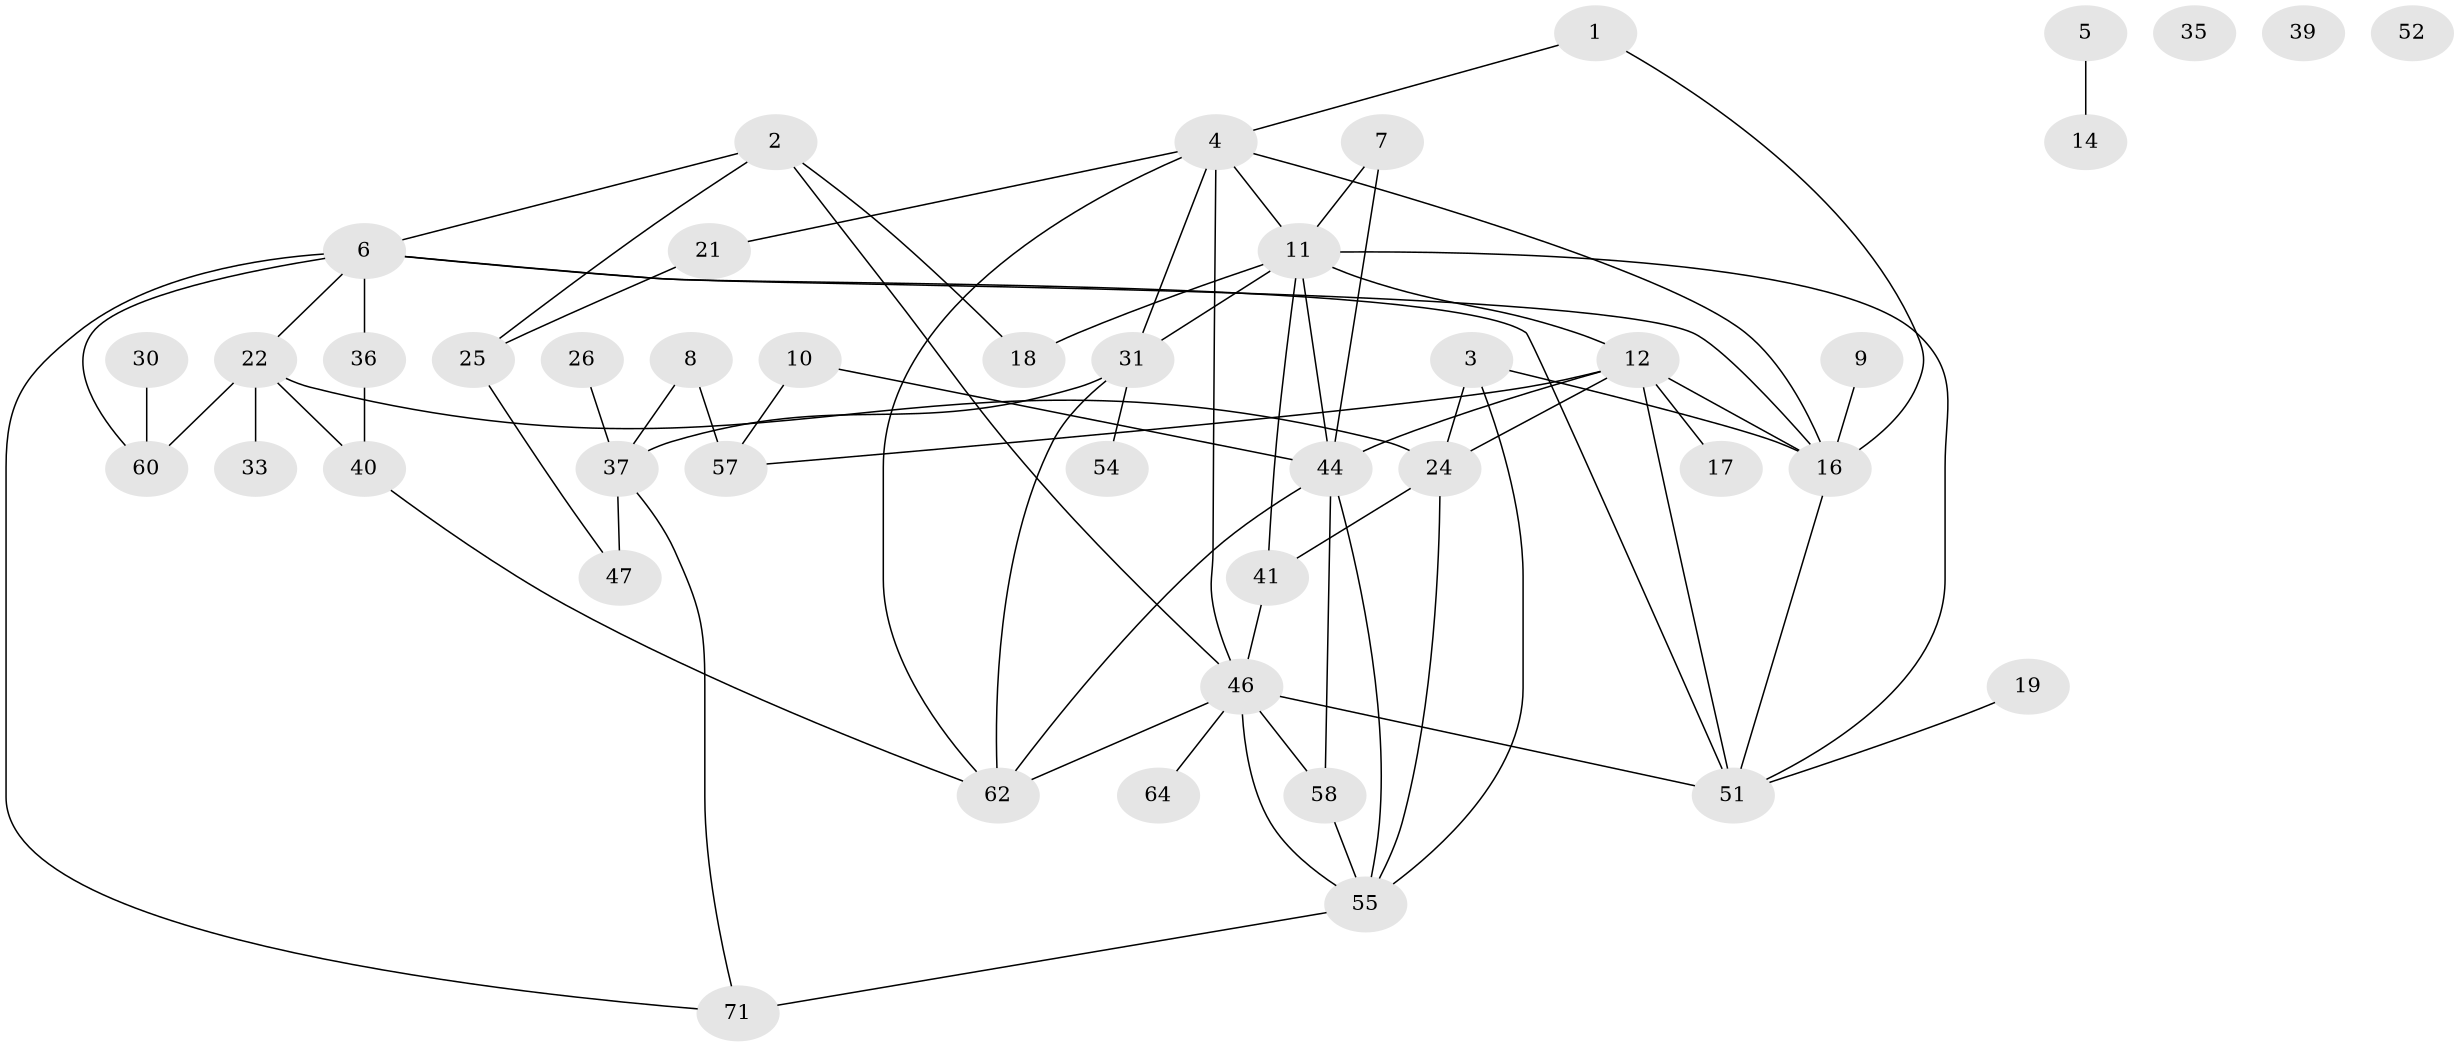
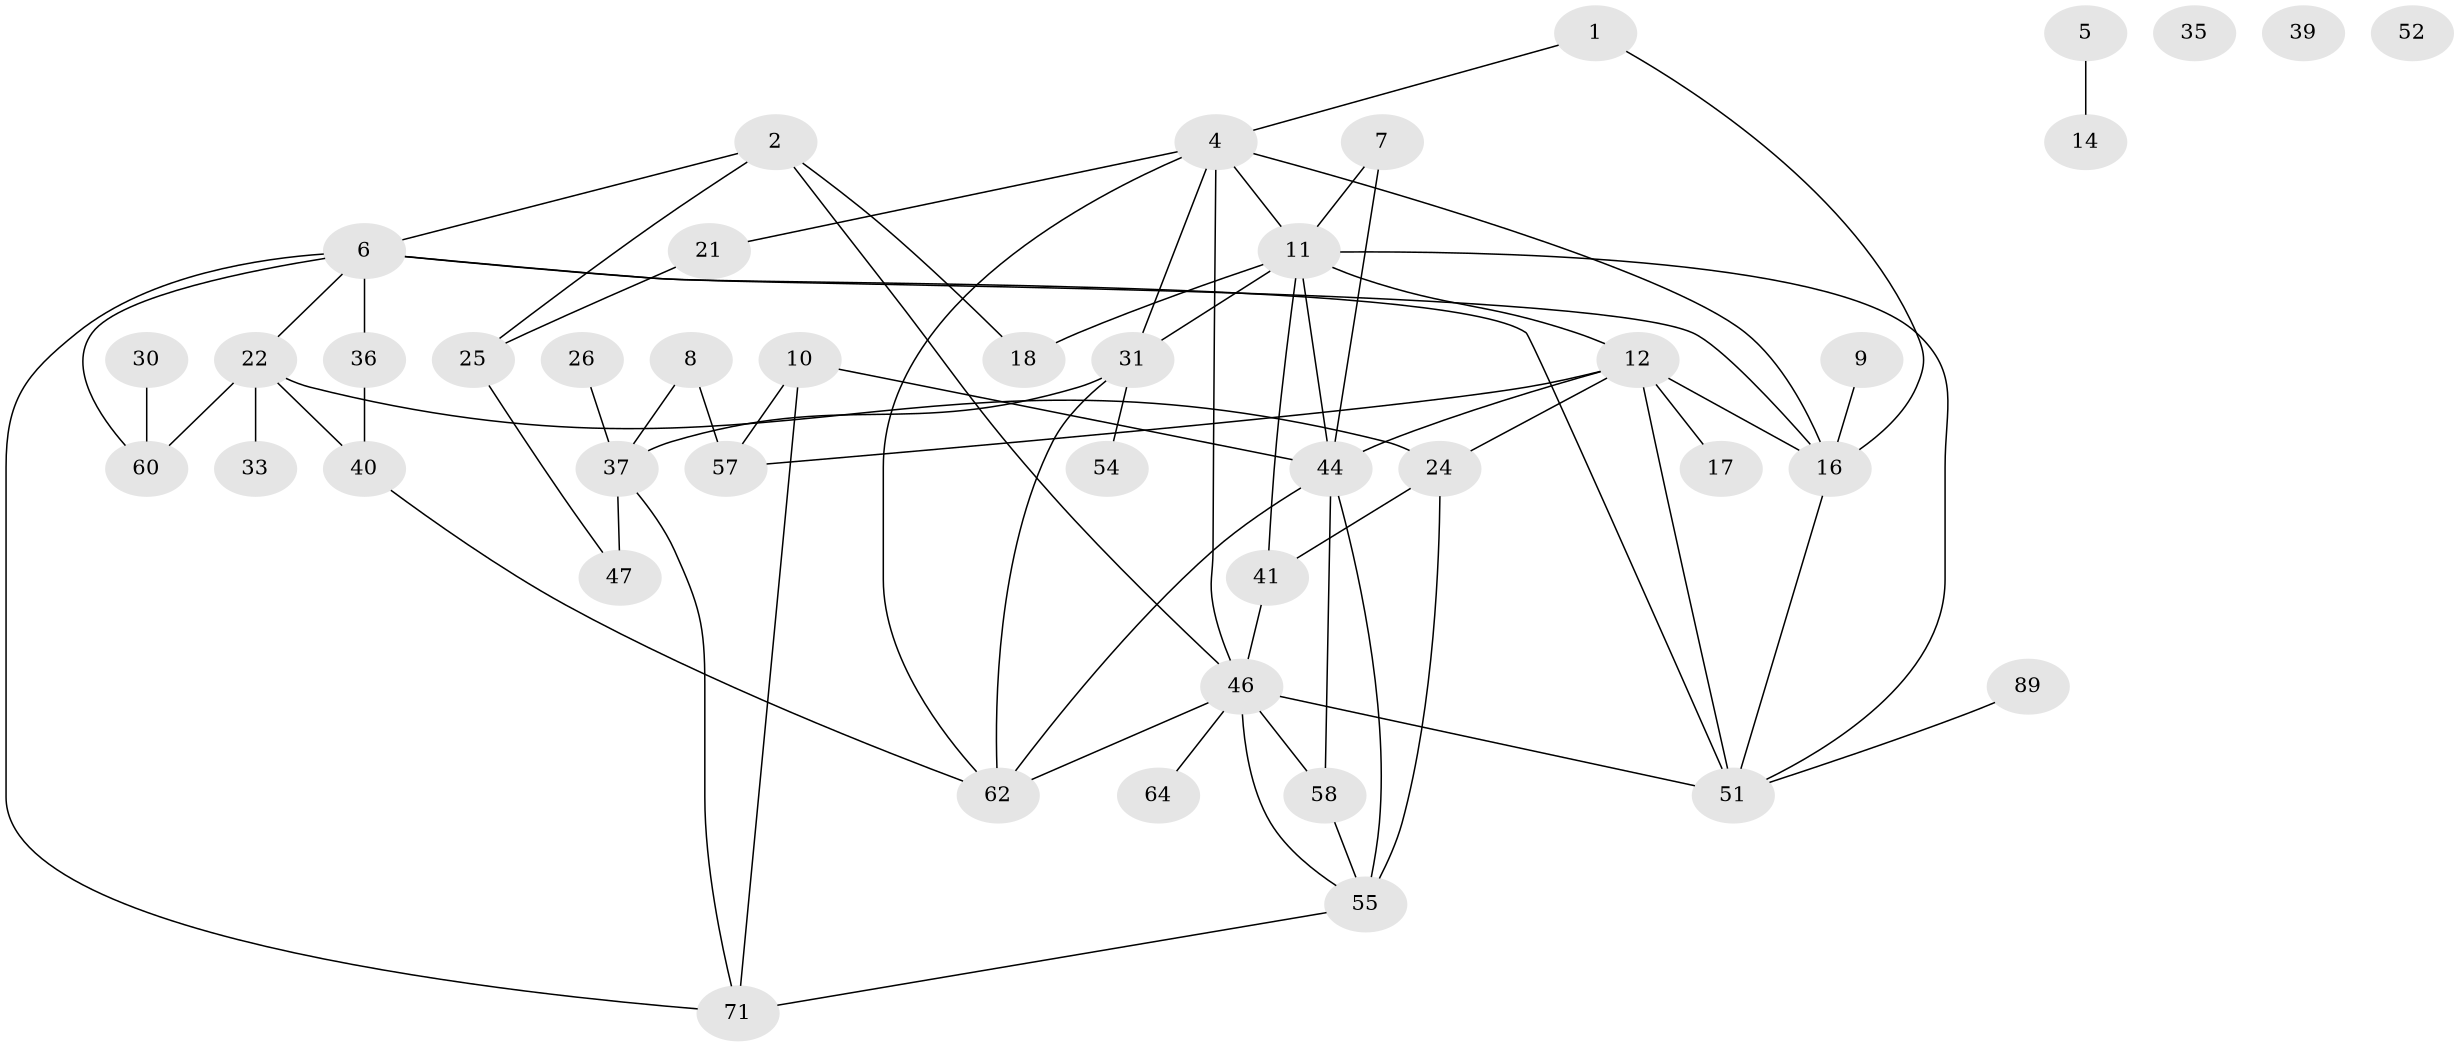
  graph {
    node [color=gray90 style=filled]
    4 [super="+20"]
    16 [super="+38+77"]
    46 [super="+72+56"]
    11 [super="+13"]
    21
    31 [super="+73"]
    62 [super="+68"]
    1
    51 [super="+59"]
    2 [super="+82+23"]
    6 [super="+34+40+15"]
    18
    25 [super="+86"]
    22 [super="+43"]
    36
    60 [super="+70"]
    71
    47
    55 [super="+79"]
    n20 [label=58 super="+65"]
    64
-   3 [super="+29"]
    24 [super="+61+32+85"]
    41
    44 [super="+66"]
    12 [super="+42"]
    37 [super="+50+58"]
    54
    14 [super="+45"]
    5
    33
    n32 [label=40 super="+53"]
    7
    8
    57
    9 [super="+27"]
    10 [super="+69"]
    17
-   19
+   19 [label=89]
    26
    30
    35
    39
    52 [super="+63"]
    4 -- 16
    4 -- 46
    4 -- 11
    4 -- 21
    4 -- 31
    4 -- 62
    16 -- 51
    46 -- 62
    46 -- 51
    46 -- 55 [weight=2]
    46 -- n20
    46 -- 64
    11 -- 31
    11 -- 51
    11 -- 18
    11 -- 41
    11 -- 44
    11 -- 12
    21 -- 25
    31 -- 62
    31 -- 37
    31 -- 54
    1 -- 4
    1 -- 16
    2 -- 46
    2 -- 6
    2 -- 18
    2 -- 25
    6 -- 16
    6 -- 51
    6 -- 22
    6 -- 36
    6 -- 60
    6 -- 71
    25 -- 47
    22 -- 60
    22 -- 24
    22 -- 33
    22 -- n32
    36 -- n32
    55 -- 71
    n20 -- 55
-   3 -- 16
-   3 -- 55 [weight=2]
-   3 -- 24
    24 -- 55
    24 -- 41
    41 -- 46
    44 -- 62
    44 -- 55
    44 -- n20
    12 -- 16
    12 -- 51
    12 -- 24
    12 -- 44
    12 -- 57
    12 -- 17
    37 -- 71
    37 -- 47 [weight=2]
    5 -- 14
    n32 -- 62
    7 -- 11
    7 -- 44
    8 -- 37
    8 -- 57
    9 -- 16 [weight=2]
+   10 -- 71
    10 -- 44
    10 -- 57
    19 -- 51
    26 -- 37
    30 -- 60
  }
